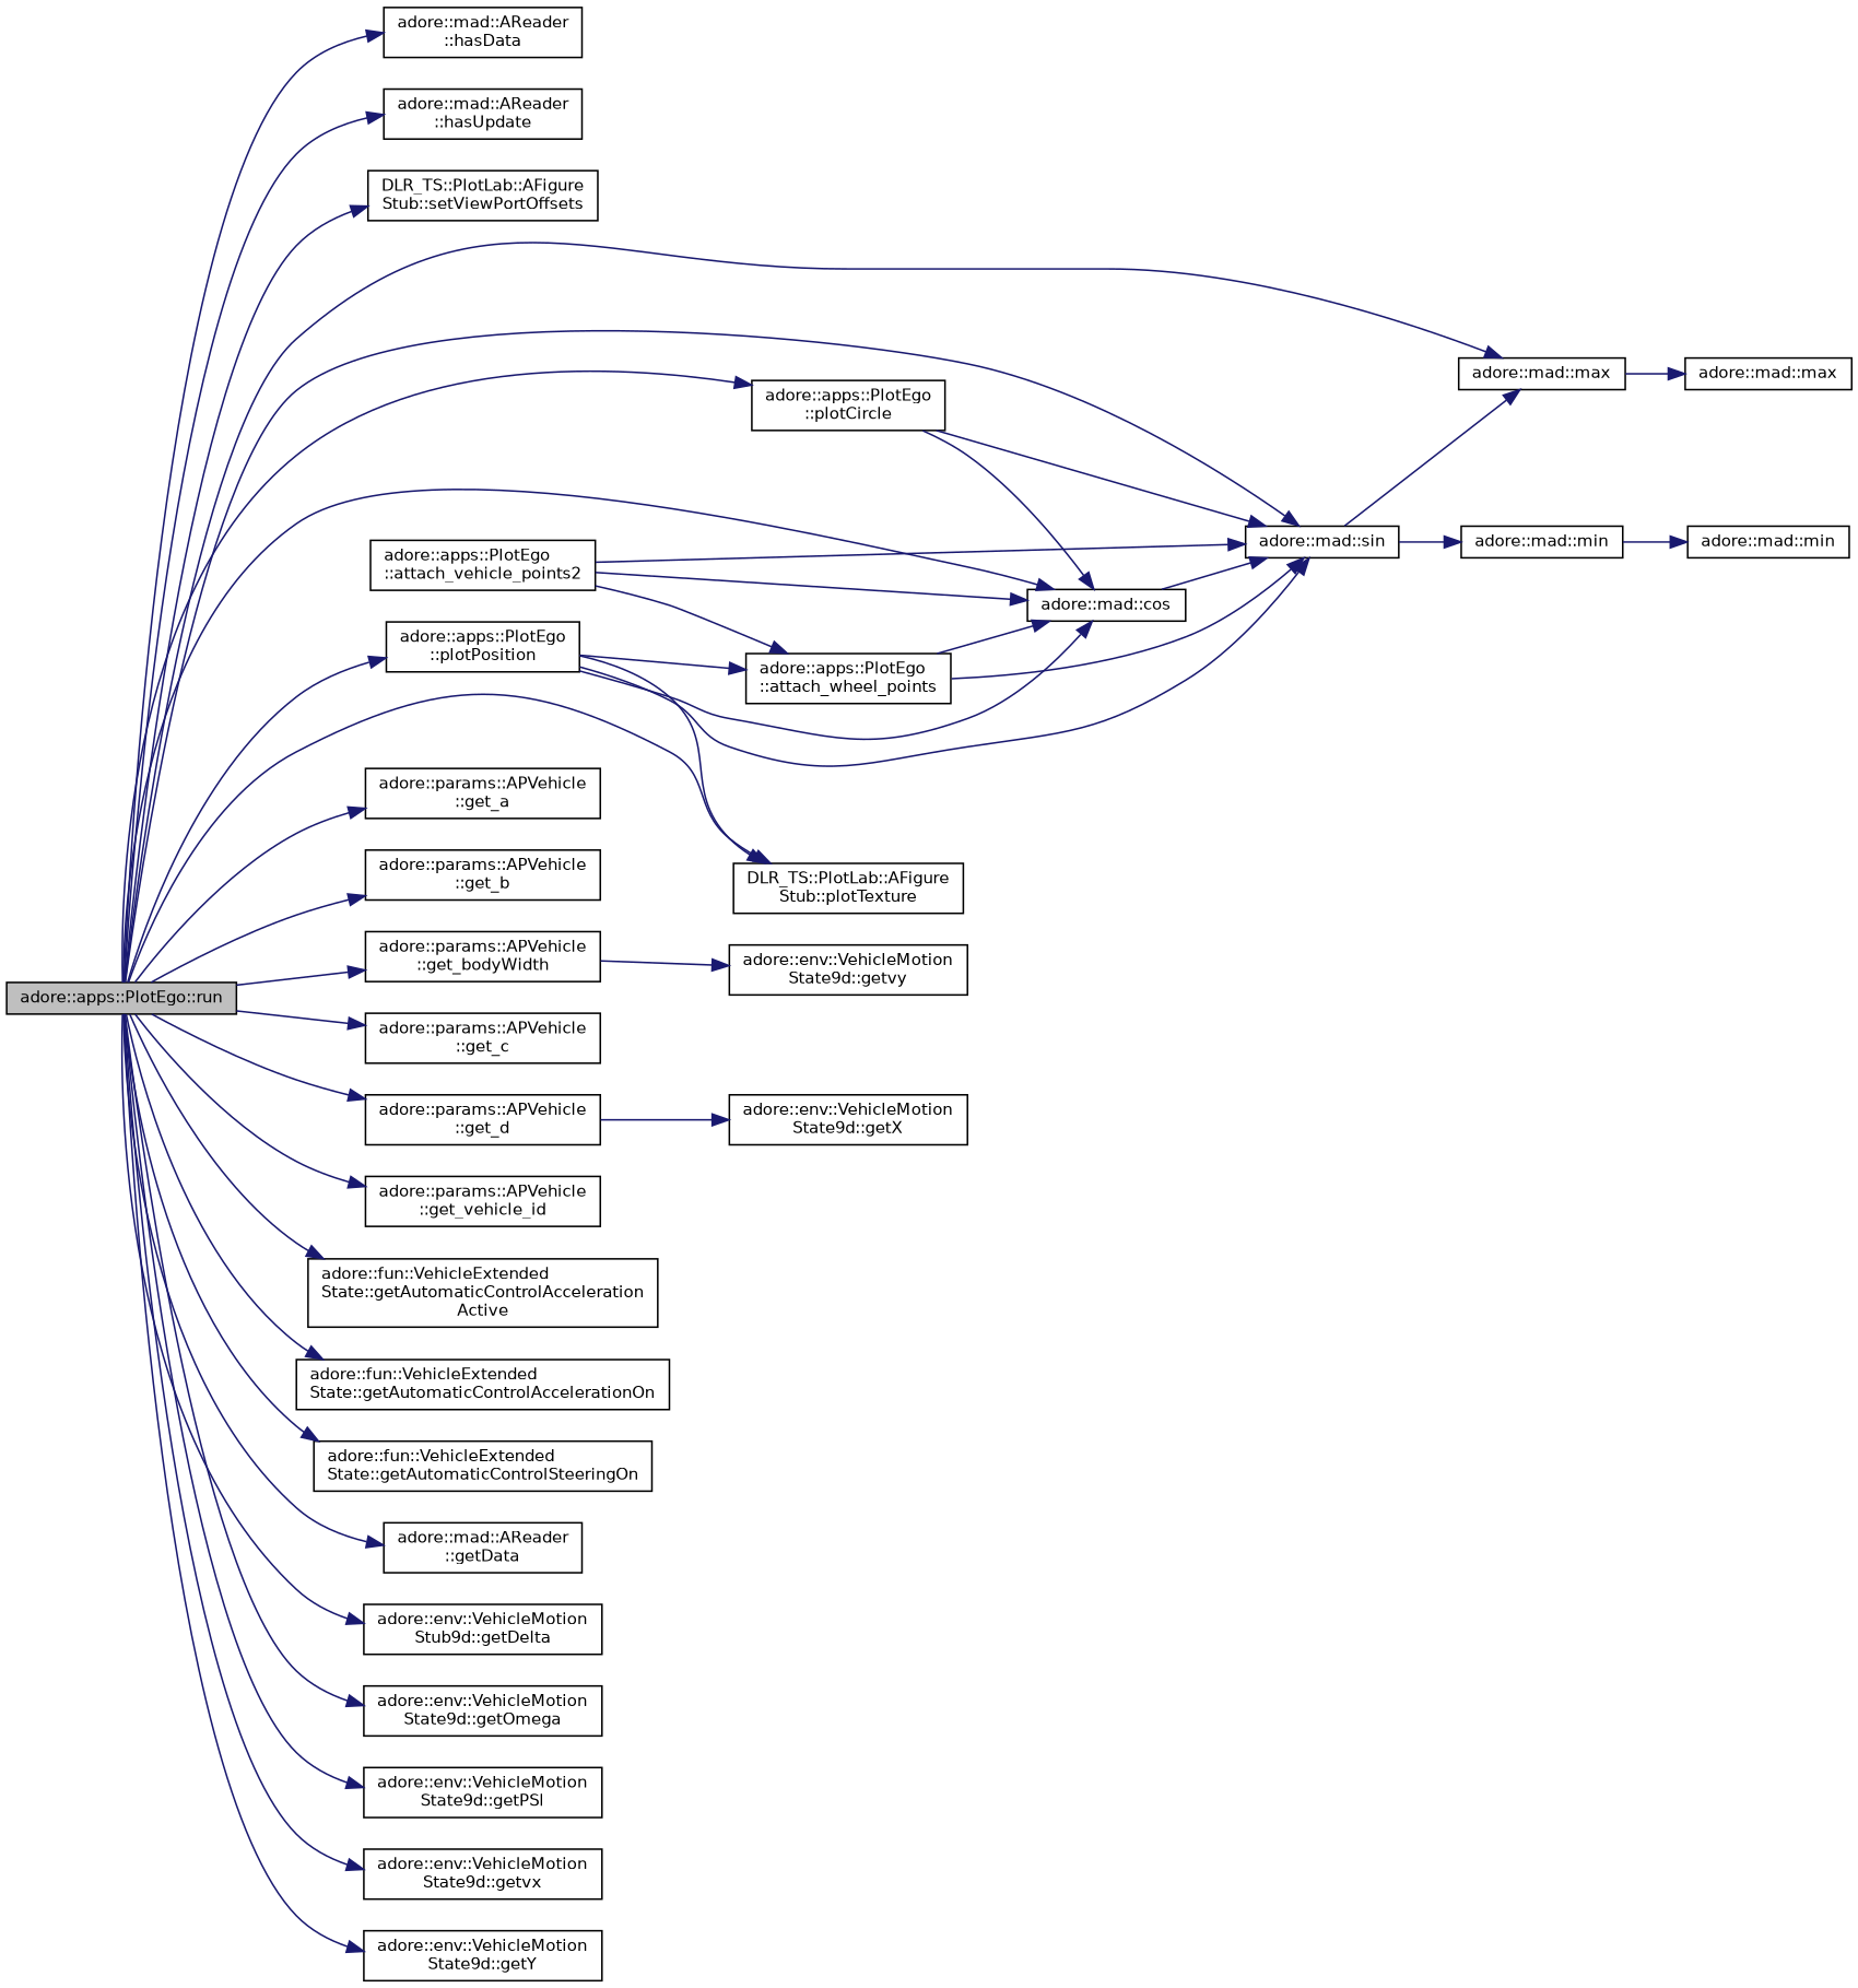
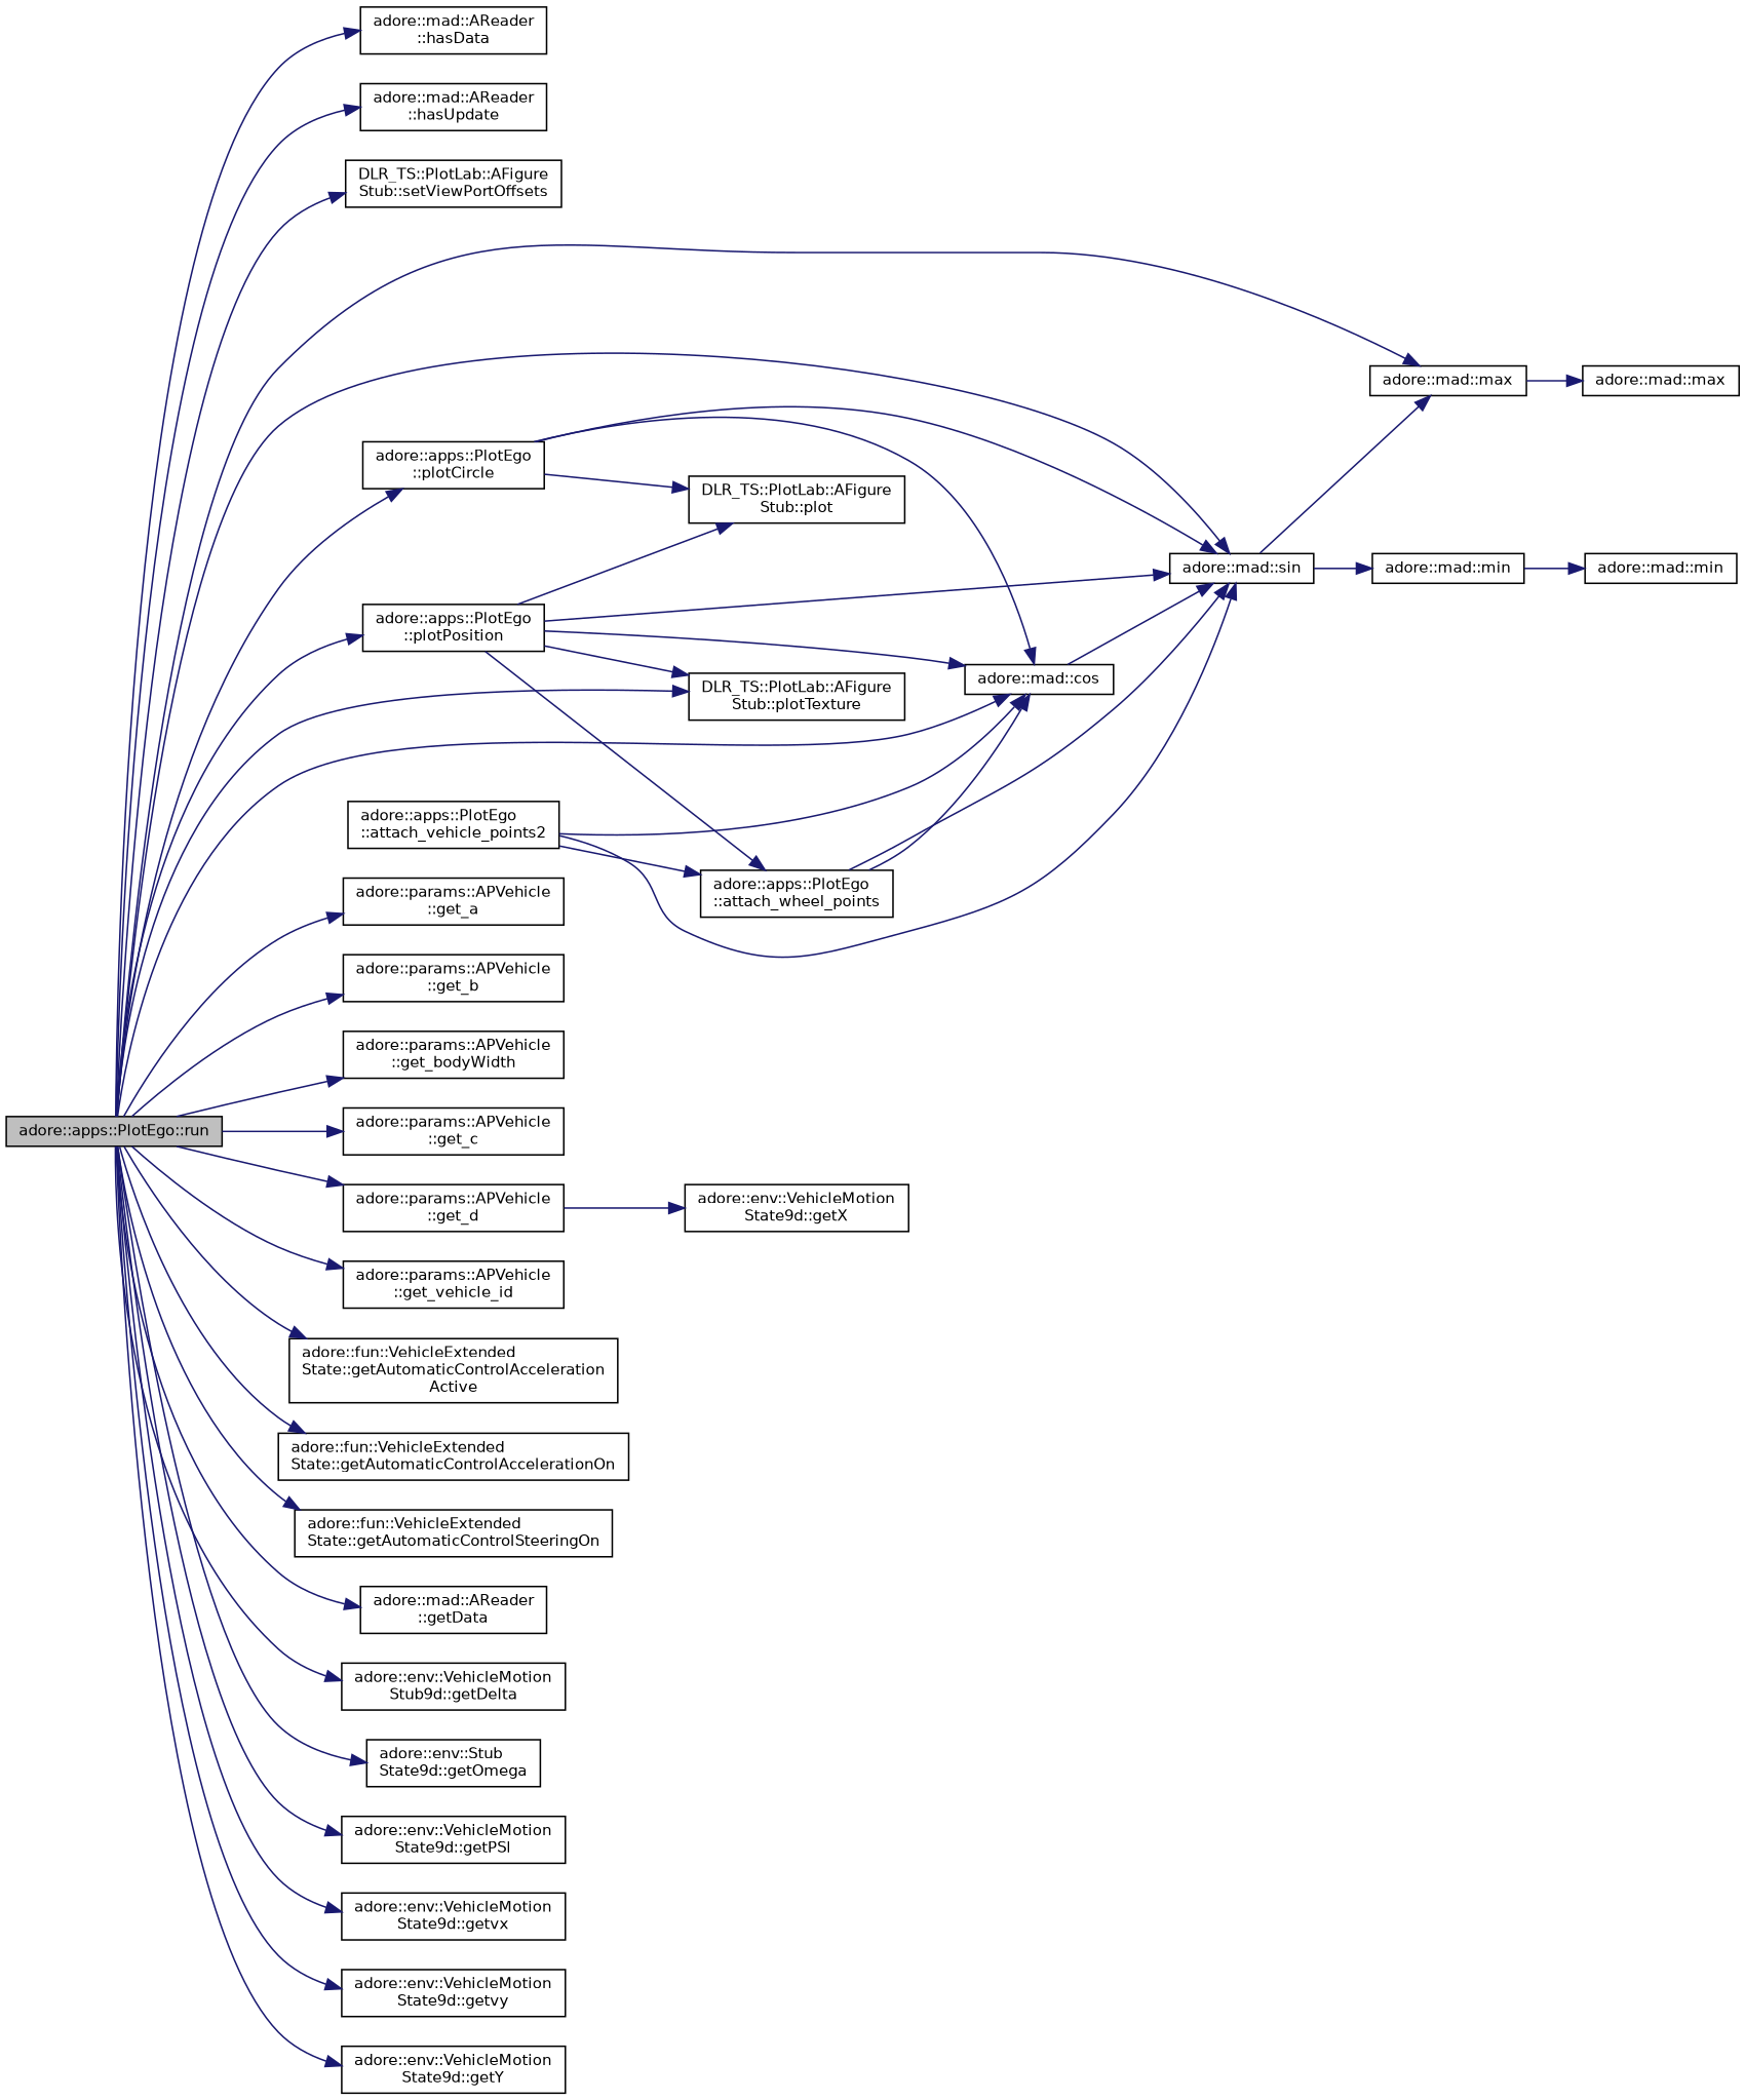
  digraph {
    rankdir=LR
    node [color=black fillcolor=white fontname=Helvetica fontsize=10 shape=record style=filled]
    edge [color=midnightblue fontname=Helvetica fontsize=10 labelfontname=Helvetica labelfontsize=10 style=solid]
    n1 [fillcolor=grey75 fontcolor=black height=0.2 label="adore::apps::PlotEgo::run" width=0.4]
    n2 [height=0.2 label="adore::mad::cos" width=0.4]
    n3 [height=0.2 label="adore::mad::sin" width=0.4]
    n4 [height=0.2 label="adore::mad::max" width=0.4]
    n5 [height=0.2 label="adore::params::APVehicle\l::get_a" width=0.4]
    n6 [height=0.2 label="adore::params::APVehicle\l::get_b" width=0.4]
    n7 [height=0.2 label="adore::params::APVehicle\l::get_bodyWidth" width=0.4]
    n8 [height=0.2 label="adore::params::APVehicle\l::get_c" width=0.4]
    n9 [height=0.2 label="adore::params::APVehicle\l::get_d" width=0.4]
    n10 [height=0.2 label="adore::params::APVehicle\l::get_vehicle_id" width=0.4]
    n11 [height=0.2 label="adore::fun::VehicleExtended\lState::getAutomaticControlAcceleration\lActive" width=0.4]
    n12 [height=0.2 label="adore::fun::VehicleExtended\lState::getAutomaticControlAccelerationOn" width=0.4]
    n13 [height=0.2 label="adore::fun::VehicleExtended\lState::getAutomaticControlSteeringOn" width=0.4]
    n14 [height=0.2 label="adore::mad::AReader\l::getData" width=0.4]
    n15 [height=0.2 label="adore::env::VehicleMotion\lStub9d::getDelta" width=0.4]
-   n16 [height=0.2 label="adore::env::VehicleMotion\lState9d::getOmega" width=0.4]
+   n16 [height=0.2 label="adore::env::Stub\lState9d::getOmega" width=0.4]
    n17 [height=0.2 label="adore::env::VehicleMotion\lState9d::getPSI" width=0.4]
    n18 [height=0.2 label="adore::env::VehicleMotion\lState9d::getvx" width=0.4]
    n19 [height=0.2 label="adore::env::VehicleMotion\lState9d::getvy" width=0.4]
    n20 [height=0.2 label="adore::env::VehicleMotion\lState9d::getY" width=0.4]
    n21 [height=0.2 label="adore::mad::AReader\l::hasData" width=0.4]
    n22 [height=0.2 label="adore::mad::AReader\l::hasUpdate" width=0.4]
    n23 [height=0.2 label="adore::apps::PlotEgo\l::plotCircle" width=0.4]
    n24 [height=0.2 label="adore::apps::PlotEgo\l::plotPosition" width=0.4]
    n25 [height=0.2 label="DLR_TS::PlotLab::AFigure\lStub::plotTexture" width=0.4]
    n26 [height=0.2 label="DLR_TS::PlotLab::AFigure\lStub::setViewPortOffsets" width=0.4]
    n27 [height=0.2 label="adore::mad::min" width=0.4]
    n28 [height=0.2 label="adore::mad::max" width=0.4]
    n29 [height=0.2 label="adore::env::VehicleMotion\lState9d::getX" width=0.4]
+   n30 [height=0.2 label="DLR_TS::PlotLab::AFigure\lStub::plot" width=0.4]
    n31 [height=0.2 label="adore::apps::PlotEgo\l::attach_wheel_points" width=0.4]
    n32 [height=0.2 label="adore::mad::min" width=0.4]
    n33 [height=0.2 label="adore::apps::PlotEgo\l::attach_vehicle_points2" width=0.4]
    n1 -> n2
    n1 -> n3
    n1 -> n4
    n1 -> n5
    n1 -> n6
    n1 -> n7
    n1 -> n8
    n1 -> n9
    n1 -> n10
    n1 -> n11
    n1 -> n12
    n1 -> n13
    n1 -> n14
    n1 -> n15
    n1 -> n16
    n1 -> n17
    n1 -> n18
-   n7 -> n19
+   n1 -> n19
    n1 -> n20
    n1 -> n21
    n1 -> n22
    n1 -> n23
    n1 -> n24
    n1 -> n25
    n1 -> n26
    n2 -> n3
    n3 -> n4
    n3 -> n27
    n4 -> n28
    n9 -> n29
    n23 -> n2
    n23 -> n3
+   n23 -> n30
    n24 -> n2
    n24 -> n3
    n24 -> n25
+   n24 -> n30
    n24 -> n31
    n27 -> n32
    n31 -> n2
    n31 -> n3
    n33 -> n2
    n33 -> n3
    n33 -> n31
  }
